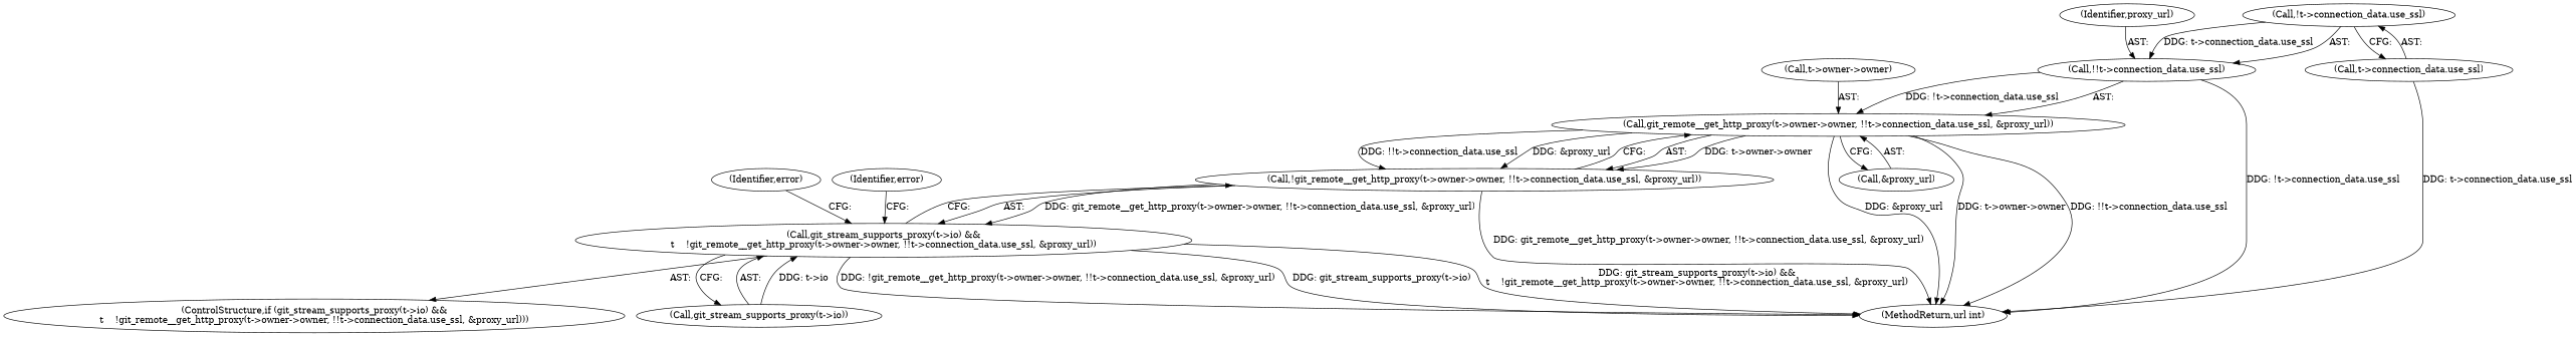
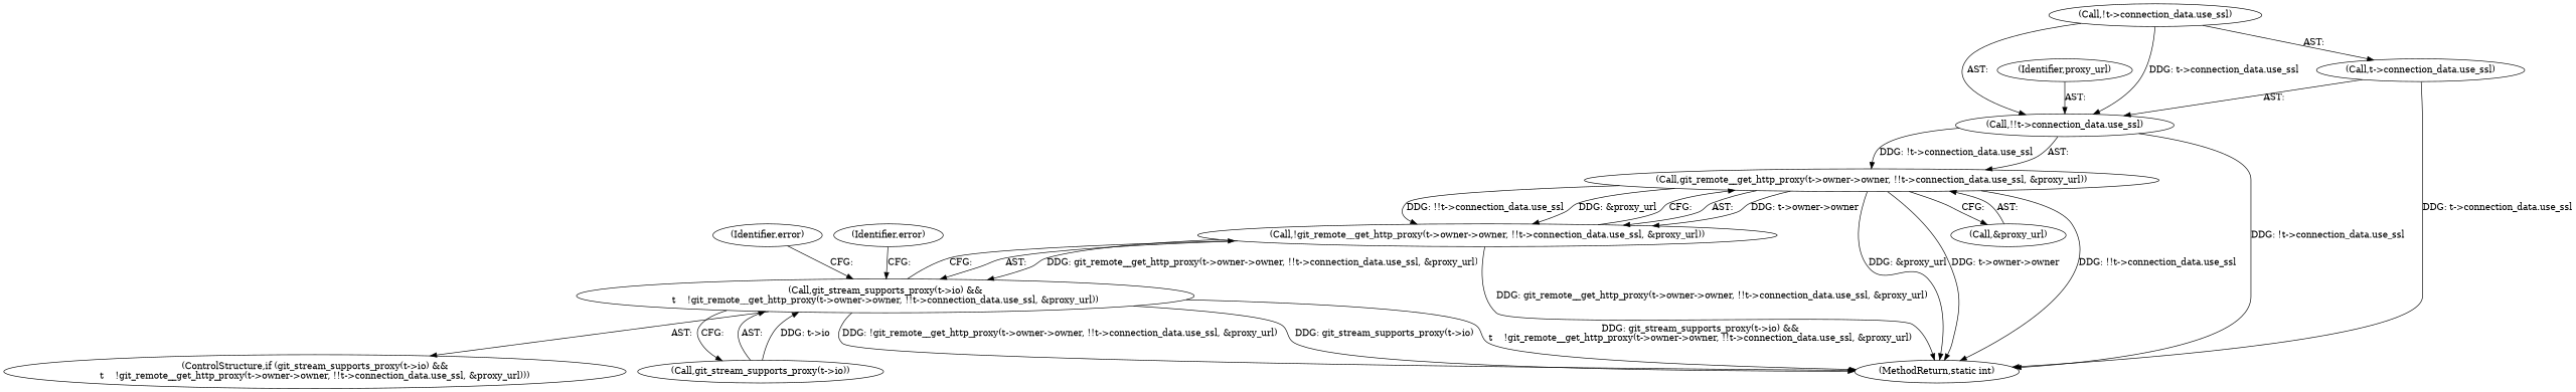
  digraph {
    n1 [label="(Call,!t->connection_data.use_ssl)"]
    n2 [label="(Call,!!t->connection_data.use_ssl)"]
    n3 [label="(Call,t->connection_data.use_ssl)"]
-   n4 [label="(MethodReturn,url int)"]
+   n4 [label="(MethodReturn,static int)"]
    n5 [label="(Call,git_remote__get_http_proxy(t->owner->owner, !!t->connection_data.use_ssl, &proxy_url))"]
    n6 [label="(Call,!git_remote__get_http_proxy(t->owner->owner, !!t->connection_data.use_ssl, &proxy_url))"]
    n7 [label="(Call,&proxy_url)"]
    n8 [label="(Call,git_stream_supports_proxy(t->io) &&\n\t    !git_remote__get_http_proxy(t->owner->owner, !!t->connection_data.use_ssl, &proxy_url))"]
    n9 [label="(ControlStructure,if (git_stream_supports_proxy(t->io) &&\n\t    !git_remote__get_http_proxy(t->owner->owner, !!t->connection_data.use_ssl, &proxy_url)))"]
    n10 [label="(Call,git_stream_supports_proxy(t->io))"]
    n11 [label="(Identifier,error)"]
-   n12 [label="(Call,t->owner->owner)"]
    n13 [label="(Identifier,proxy_url)"]
    n14 [label="(Identifier,error)"]
    n1 -> n2 [label="AST: "]
    n1 -> n2 [label="DDG: t->connection_data.use_ssl"]
-   n1 -> n3 [label="CFG: "]
+   n1 -> n3 [label="AST: "]
    n2 -> n4 [label="DDG: !t->connection_data.use_ssl"]
    n2 -> n5 [label="AST: "]
    n2 -> n5 [label="DDG: !t->connection_data.use_ssl"]
-   n3 -> n1 [label="AST: "]
+   n3 -> n2 [label="AST: "]
    n3 -> n4 [label="DDG: t->connection_data.use_ssl"]
    n5 -> n4 [label="DDG: &proxy_url"]
    n5 -> n4 [label="DDG: t->owner->owner"]
    n5 -> n4 [label="DDG: !!t->connection_data.use_ssl"]
    n5 -> n6 [label="AST: "]
    n5 -> n6 [label="DDG: t->owner->owner"]
    n5 -> n6 [label="DDG: !!t->connection_data.use_ssl"]
    n5 -> n6 [label="DDG: &proxy_url"]
    n5 -> n7 [label="CFG: "]
    n6 -> n4 [label="DDG: git_remote__get_http_proxy(t->owner->owner, !!t->connection_data.use_ssl, &proxy_url)"]
    n6 -> n5 [label="CFG: "]
    n6 -> n8 [label="AST: "]
    n6 -> n8 [label="DDG: git_remote__get_http_proxy(t->owner->owner, !!t->connection_data.use_ssl, &proxy_url)"]
    n7 -> n5 [label="AST: "]
    n8 -> n4 [label="DDG: git_stream_supports_proxy(t->io)"]
    n8 -> n4 [label="DDG: git_stream_supports_proxy(t->io) &&\n\t    !git_remote__get_http_proxy(t->owner->owner, !!t->connection_data.use_ssl, &proxy_url)"]
    n8 -> n4 [label="DDG: !git_remote__get_http_proxy(t->owner->owner, !!t->connection_data.use_ssl, &proxy_url)"]
    n8 -> n6 [label="CFG: "]
    n8 -> n9 [label="AST: "]
    n8 -> n10 [label="CFG: "]
    n10 -> n8 [label="AST: "]
    n10 -> n8 [label="DDG: t->io"]
    n11 -> n8 [label="CFG: "]
-   n12 -> n5 [label="AST: "]
    n13 -> n2 [label="AST: "]
    n14 -> n8 [label="CFG: "]
  }
